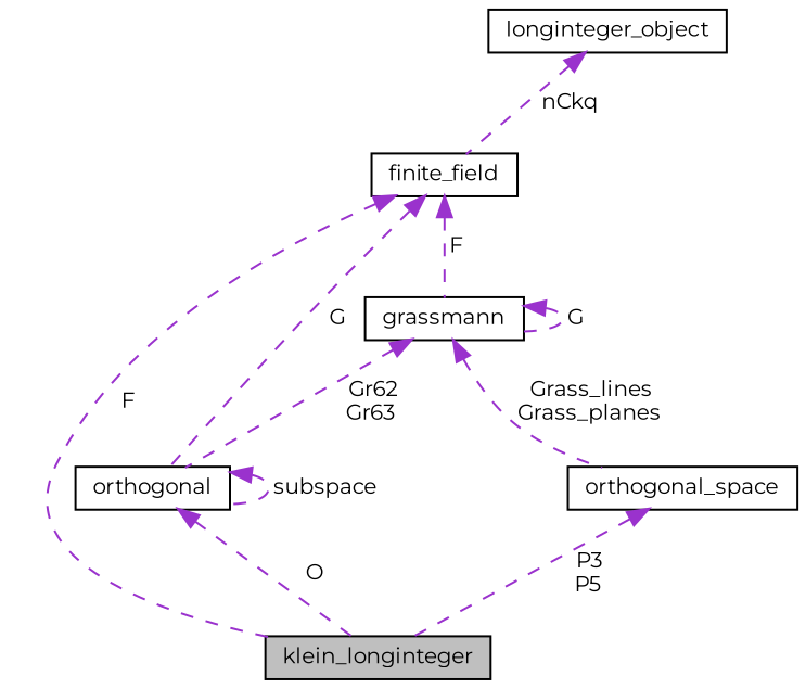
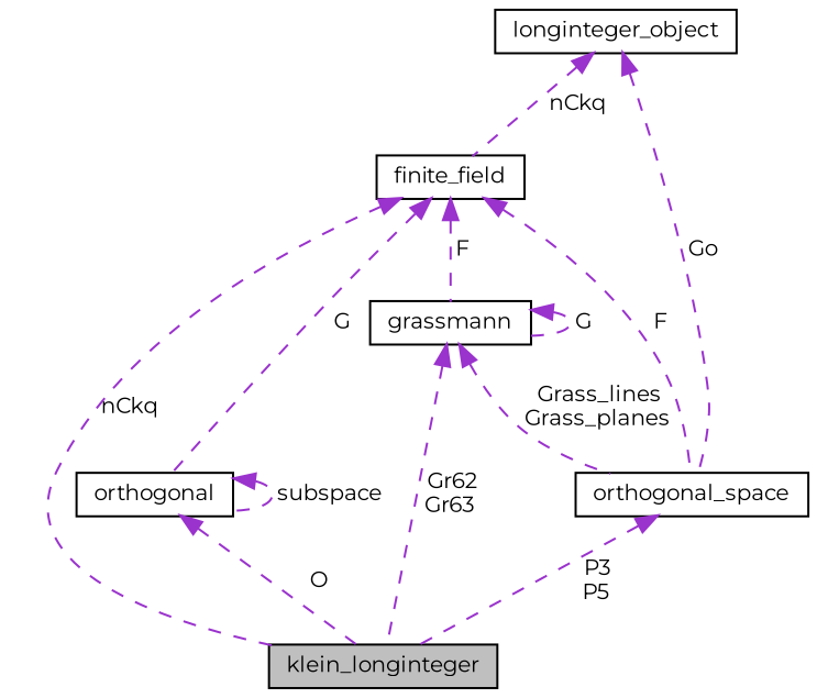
  digraph {
    fontname=Montserrat
    node [color=black fillcolor=white fontname=Montserrat fontsize=10 shape=record style=filled]
    edge [color=darkorchid3 dir=back fontname=Montserrat fontsize=10 labelfontname=Helvetica labelfontsize=10 style=dashed]
    n1 [fillcolor=grey75 fontcolor=black height=0.2 label=klein_longinteger width=0.4]
    n2 [height=0.2 label=orthogonal width=0.4]
    n3 [height=0.2 label=finite_field width=0.4]
    n4 [height=0.2 label=orthogonal_space width=0.4]
    n5 [height=0.2 label=grassmann width=0.4]
    n6 [height=0.2 label=longinteger_object width=0.4]
    n2 -> n1 [label=" O"]
    n2 -> n2 [label=" subspace"]
-   n3 -> n1 [label=" F"]
+   n3 -> n1 [label=" nCkq"]
    n3 -> n2 [label=" G"]
+   n3 -> n4 [label=" F"]
    n3 -> n5 [label=" F"]
    n4 -> n1 [label=" P3\nP5"]
-   n5 -> n2 [label=" Gr62\nGr63"]
+   n5 -> n1 [label=" Gr62\nGr63"]
    n5 -> n4 [label=" Grass_lines\nGrass_planes"]
    n5 -> n5 [label=" G"]
    n6 -> n3 [label=" nCkq"]
+   n6 -> n4 [label=" Go"]
  }
